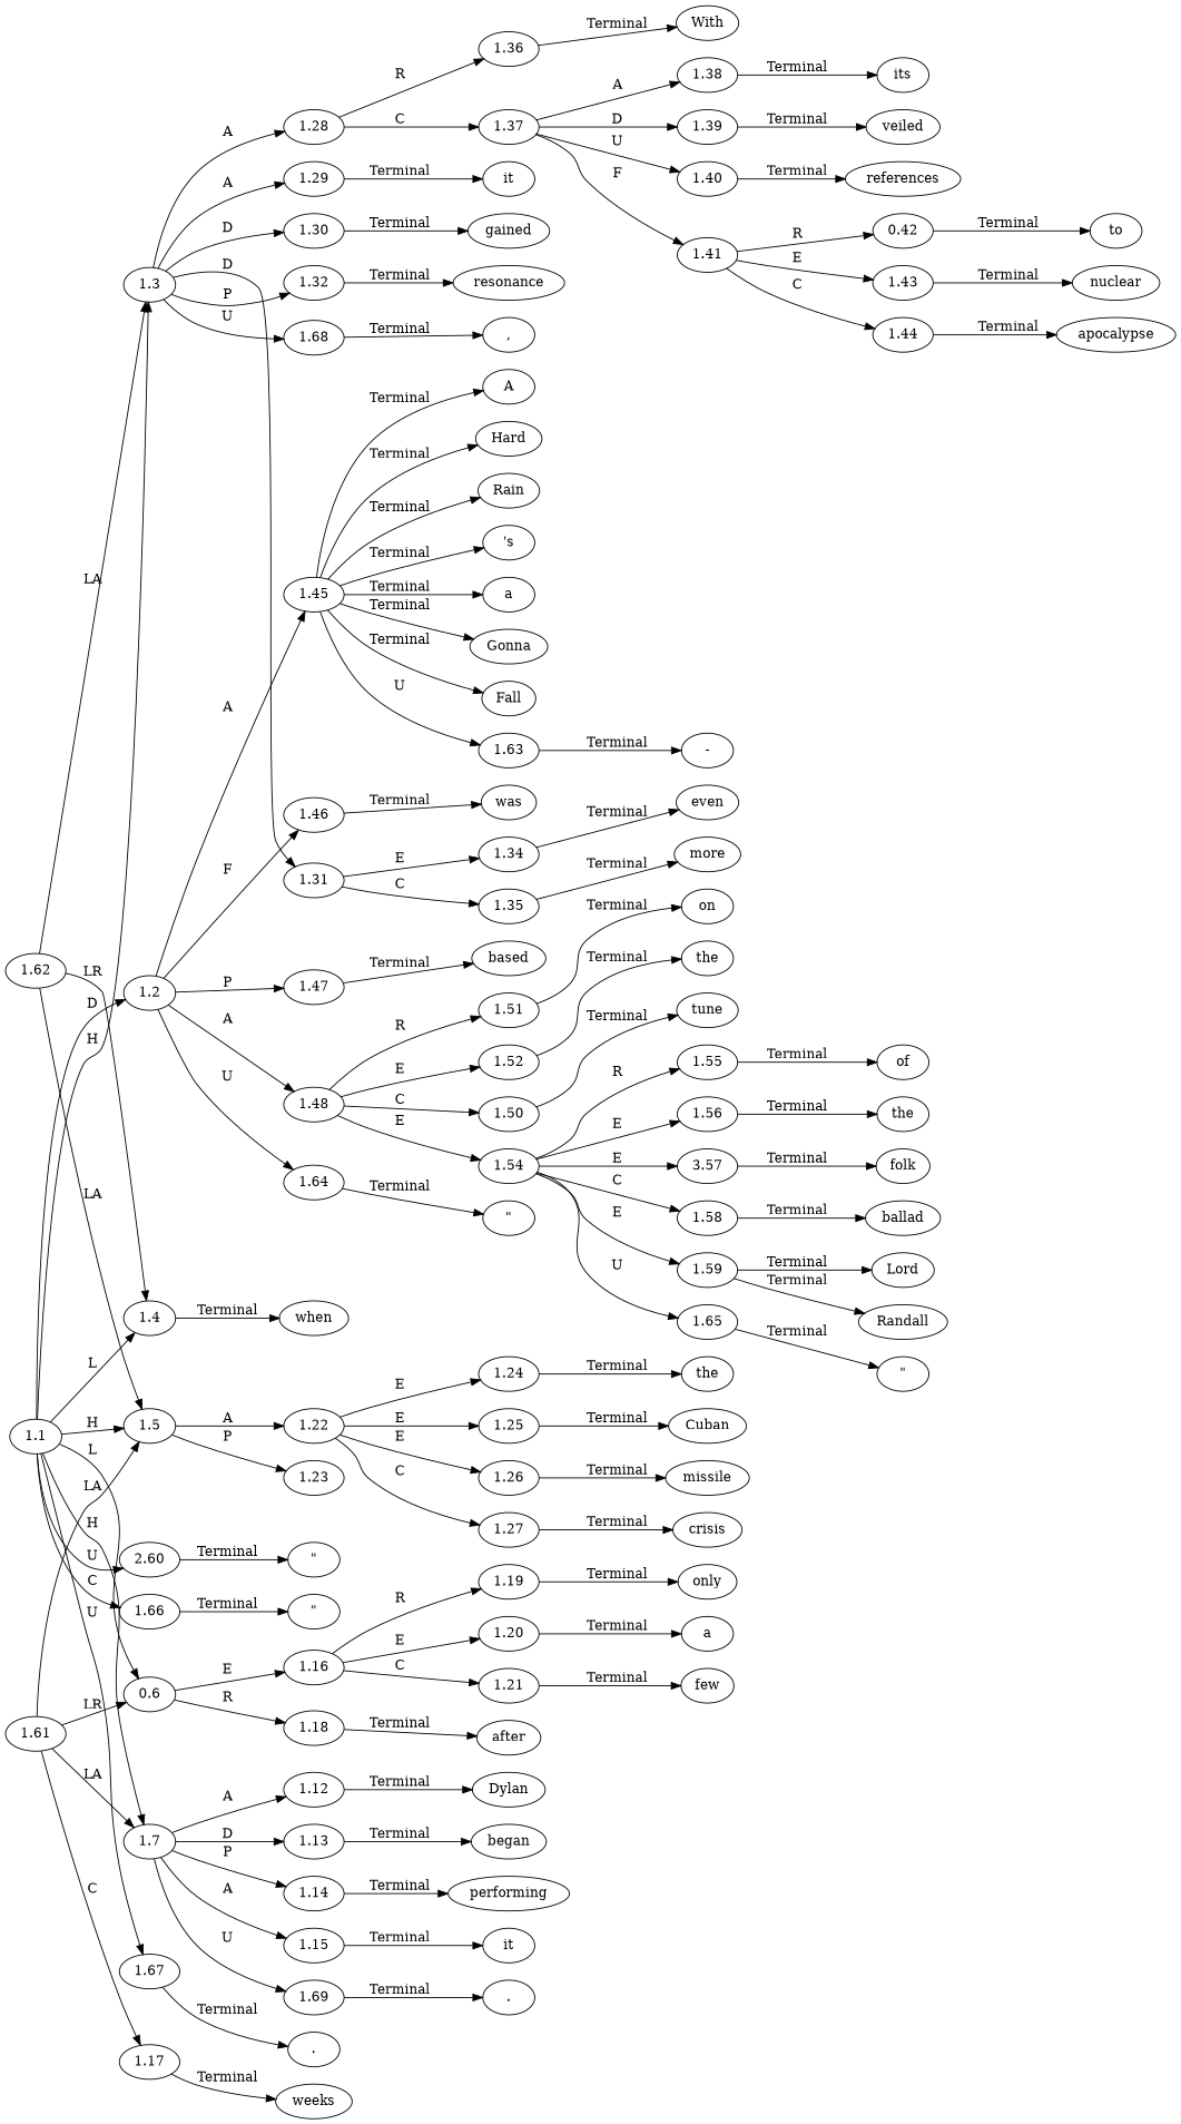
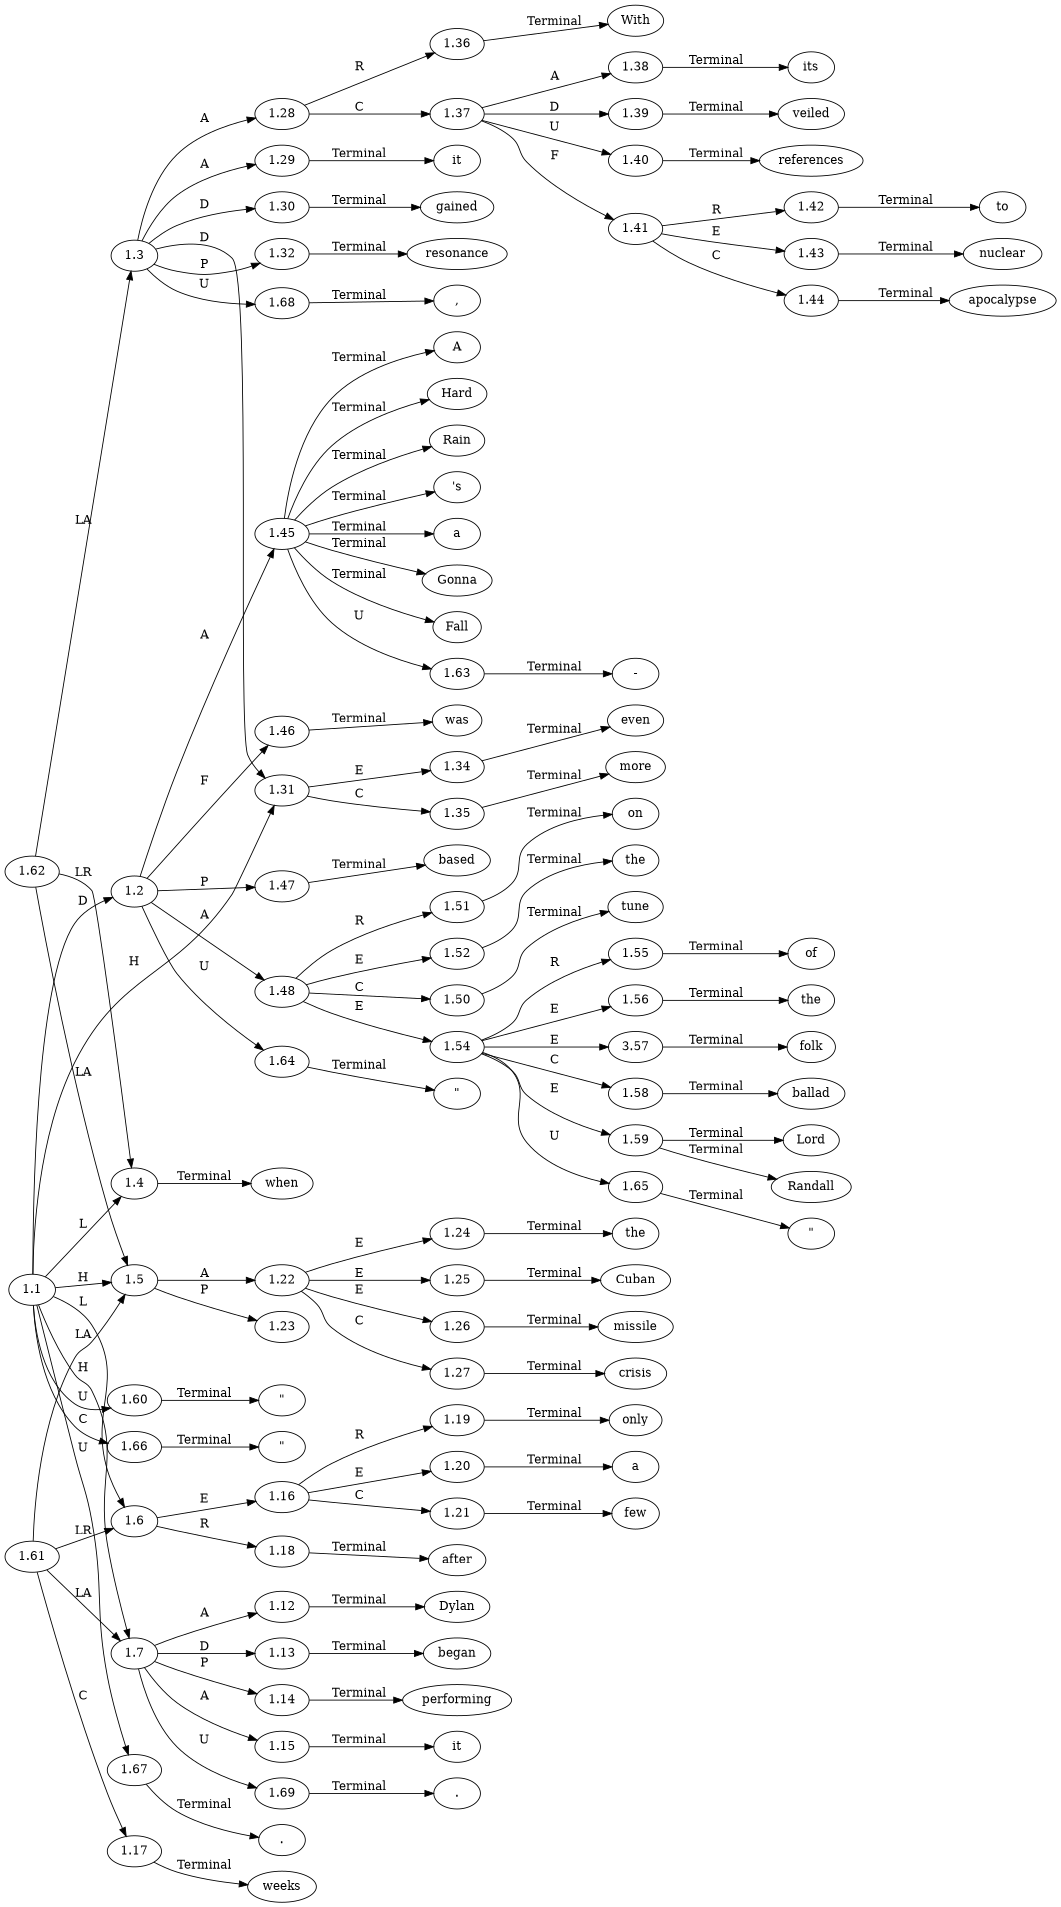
  digraph {
    rankdir=LR
    node [ordering=out]
    edge [ordering=out]
    n1 [label="\""]
    n2 [label="\""]
    n3 [label=was]
    n4 [label=based]
    n5 [label=on]
    n6 [label=the]
    n7 [label=tune]
    n8 [label=of]
    n9 [label=the]
    n10 [label=folk]
    n11 [label=ballad]
    n12 [label=A]
    n13 [label="\""]
    n14 [label=Lord]
    n15 [label=Randall]
    n16 [label="\""]
    n17 [label="."]
    n18 [label=With]
    n19 [label=its]
    n20 [label=veiled]
    n21 [label=references]
    n22 [label=to]
    n23 [label=Hard]
    n24 [label=nuclear]
    n25 [label=apocalypse]
    n26 [label=","]
    n27 [label=it]
    n28 [label=gained]
    n29 [label=even]
    n30 [label=more]
    n31 [label=resonance]
    n32 [label=when]
    n33 [label=the]
    n34 [label=Rain]
    n35 [label=Cuban]
    n36 [label=missile]
    n37 [label=crisis]
    n38 [label=only]
    n39 [label=a]
    n40 [label=few]
    n41 [label=weeks]
    n42 [label=after]
    n43 [label=Dylan]
    n44 [label="'s"]
    n45 [label=began]
    n46 [label=performing]
    n47 [label=it]
    n48 [label="."]
    n49 [label=a]
    n50 [label="-"]
    n51 [label=Gonna]
    n52 [label=Fall]
    n53 [label=1.1]
    n54 [label=1.2]
    n55 [label=1.3]
    n56 [label=1.4]
    n57 [label=1.5]
-   n58 [label=0.6]
+   n58 [label=1.6]
    n59 [label=1.7]
-   n60 [label=2.60]
+   n60 [label=1.60]
    n61 [label=1.66]
    n62 [label=1.67]
    n63 [label=1.45]
    n64 [label=1.46]
    n65 [label=1.47]
    n66 [label=1.48]
    n67 [label=1.64]
    n68 [label=1.28]
    n69 [label=1.29]
    n70 [label=1.30]
    n71 [label=1.31]
    n72 [label=1.32]
    n73 [label=1.68]
    n74 [label=1.22]
    n75 [label=1.23]
    n76 [label=1.16]
    n77 [label=1.18]
    n78 [label=1.12]
    n79 [label=1.13]
    n80 [label=1.14]
    n81 [label=1.15]
    n82 [label=1.69]
    n83 [label=1.63]
    n84 [label=1.51]
    n85 [label=1.52]
    n86 [label=1.50]
    n87 [label=1.54]
    n88 [label=1.36]
    n89 [label=1.37]
    n90 [label=1.34]
    n91 [label=1.35]
    n92 [label=1.24]
    n93 [label=1.25]
    n94 [label=1.26]
    n95 [label=1.27]
    n96 [label=1.19]
    n97 [label=1.20]
    n98 [label=1.21]
    n99 [label=1.17]
    n100 [label=1.38]
    n101 [label=1.39]
    n102 [label=1.40]
    n103 [label=1.41]
-   n104 [label=0.42]
+   n104 [label=1.42]
    n105 [label=1.43]
    n106 [label=1.44]
    n107 [label=1.55]
    n108 [label=1.56]
    n109 [label=3.57]
    n110 [label=1.58]
    n111 [label=1.59]
    n112 [label=1.65]
    n113 [label=1.61]
    n114 [label=1.62]
    n53 -> n54 [label=D]
-   n53 -> n55 [label=H]
+   n53 -> n71 [label=H]
    n53 -> n56 [label=L]
    n53 -> n57 [label=H]
    n53 -> n58 [label=L]
    n53 -> n59 [label=H]
    n53 -> n60 [label=U]
    n53 -> n61 [label=C]
    n53 -> n62 [label=U]
    n54 -> n63 [label=A]
    n54 -> n64 [label=F]
    n54 -> n65 [label=P]
    n54 -> n66 [label=A]
    n54 -> n67 [label=U]
    n55 -> n68 [label=A]
    n55 -> n69 [label=A]
    n55 -> n70 [label=D]
    n55 -> n71 [label=D]
    n55 -> n72 [label=P]
    n55 -> n73 [label=U]
    n56 -> n32 [label=Terminal]
    n57 -> n74 [label=A]
    n57 -> n75 [label=P]
    n58 -> n76 [label=E]
    n58 -> n77 [label=R]
    n59 -> n78 [label=A]
    n59 -> n79 [label=D]
    n59 -> n80 [label=P]
    n59 -> n81 [label=A]
    n59 -> n82 [label=U]
    n60 -> n1 [label=Terminal]
    n61 -> n16 [label=Terminal]
    n62 -> n17 [label=Terminal]
    n63 -> n12 [label=Terminal]
    n63 -> n23 [label=Terminal]
    n63 -> n34 [label=Terminal]
    n63 -> n44 [label=Terminal]
    n63 -> n49 [label=Terminal]
    n63 -> n51 [label=Terminal]
    n63 -> n52 [label=Terminal]
    n63 -> n83 [label=U]
    n64 -> n3 [label=Terminal]
    n65 -> n4 [label=Terminal]
    n66 -> n84 [label=R]
    n66 -> n85 [label=E]
    n66 -> n86 [label=C]
    n66 -> n87 [label=E]
    n67 -> n2 [label=Terminal]
    n68 -> n88 [label=R]
    n68 -> n89 [label=C]
    n69 -> n27 [label=Terminal]
    n70 -> n28 [label=Terminal]
    n71 -> n90 [label=E]
    n71 -> n91 [label=C]
    n72 -> n31 [label=Terminal]
    n73 -> n26 [label=Terminal]
    n74 -> n92 [label=E]
    n74 -> n93 [label=E]
    n74 -> n94 [label=E]
    n74 -> n95 [label=C]
    n76 -> n96 [label=R]
    n76 -> n97 [label=E]
    n76 -> n98 [label=C]
    n77 -> n42 [label=Terminal]
    n78 -> n43 [label=Terminal]
    n79 -> n45 [label=Terminal]
    n80 -> n46 [label=Terminal]
    n81 -> n47 [label=Terminal]
    n82 -> n48 [label=Terminal]
    n83 -> n50 [label=Terminal]
    n84 -> n5 [label=Terminal]
    n85 -> n6 [label=Terminal]
    n86 -> n7 [label=Terminal]
    n87 -> n107 [label=R]
    n87 -> n108 [label=E]
    n87 -> n109 [label=E]
    n87 -> n110 [label=C]
    n87 -> n111 [label=E]
    n87 -> n112 [label=U]
    n88 -> n18 [label=Terminal]
    n89 -> n100 [label=A]
    n89 -> n101 [label=D]
    n89 -> n102 [label=U]
    n89 -> n103 [label=F]
    n90 -> n29 [label=Terminal]
    n91 -> n30 [label=Terminal]
    n92 -> n33 [label=Terminal]
    n93 -> n35 [label=Terminal]
    n94 -> n36 [label=Terminal]
    n95 -> n37 [label=Terminal]
    n96 -> n38 [label=Terminal]
    n97 -> n39 [label=Terminal]
    n98 -> n40 [label=Terminal]
    n99 -> n41 [label=Terminal]
    n100 -> n19 [label=Terminal]
    n101 -> n20 [label=Terminal]
    n102 -> n21 [label=Terminal]
    n103 -> n104 [label=R]
    n103 -> n105 [label=E]
    n103 -> n106 [label=C]
    n104 -> n22 [label=Terminal]
    n105 -> n24 [label=Terminal]
    n106 -> n25 [label=Terminal]
    n107 -> n8 [label=Terminal]
    n108 -> n9 [label=Terminal]
    n109 -> n10 [label=Terminal]
    n110 -> n11 [label=Terminal]
    n111 -> n14 [label=Terminal]
    n111 -> n15 [label=Terminal]
    n112 -> n13 [label=Terminal]
    n113 -> n57 [label=LA]
    n113 -> n58 [label=LR]
    n113 -> n59 [label=LA]
    n113 -> n99 [label=C]
    n114 -> n55 [label=LA]
    n114 -> n56 [label=LR]
    n114 -> n57 [label=LA]
  }
